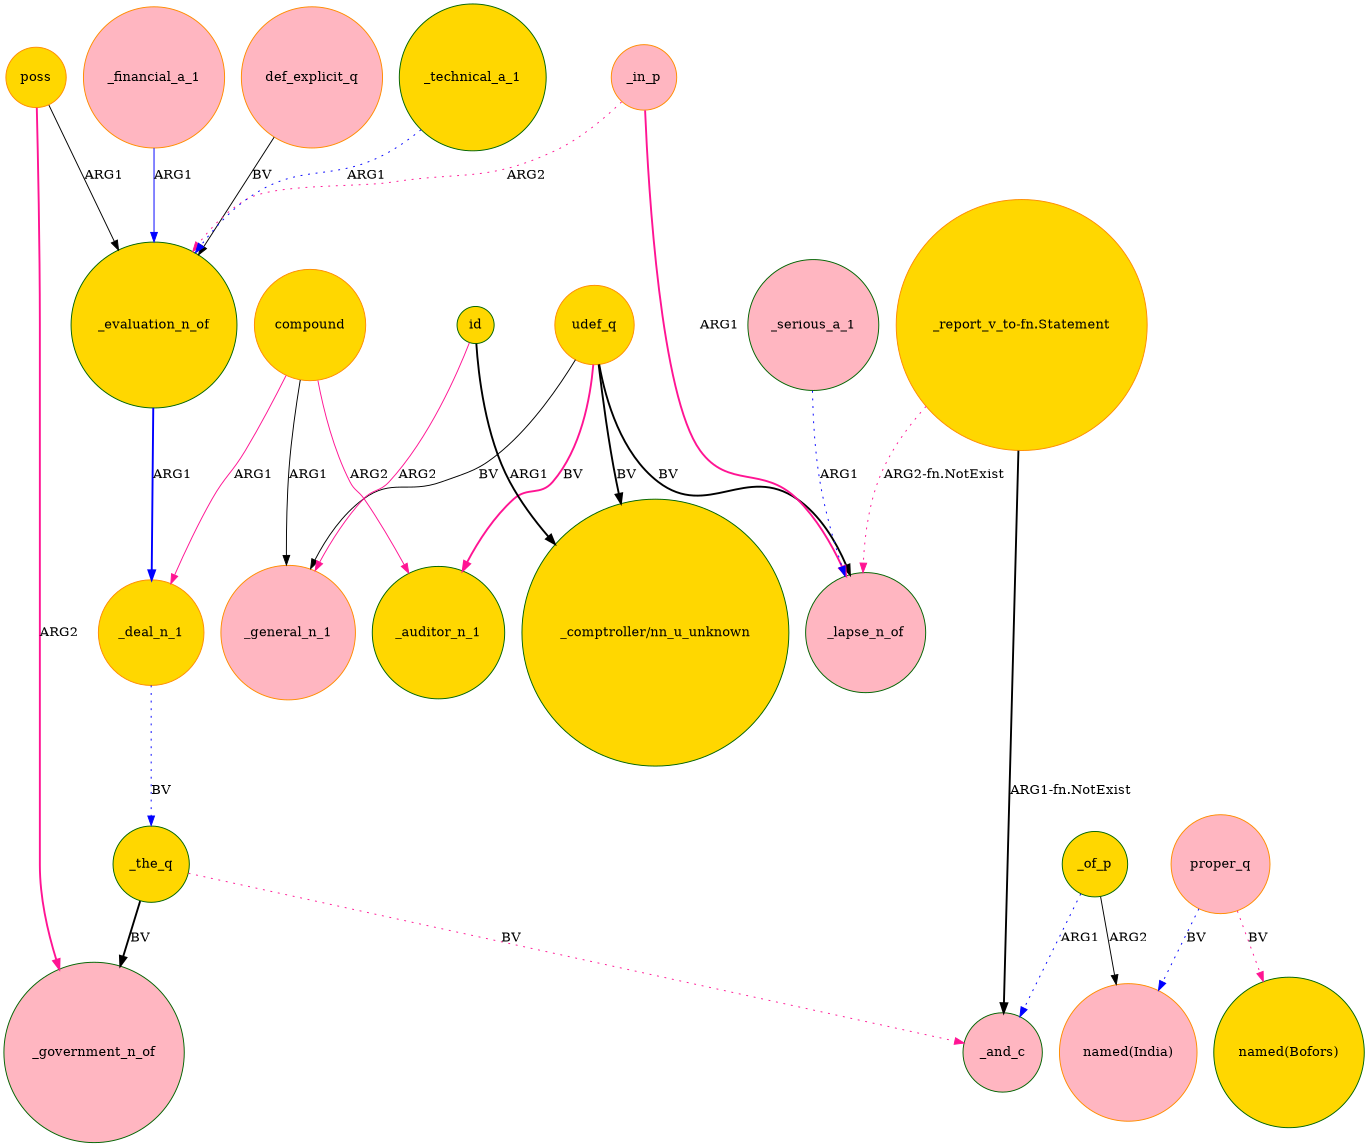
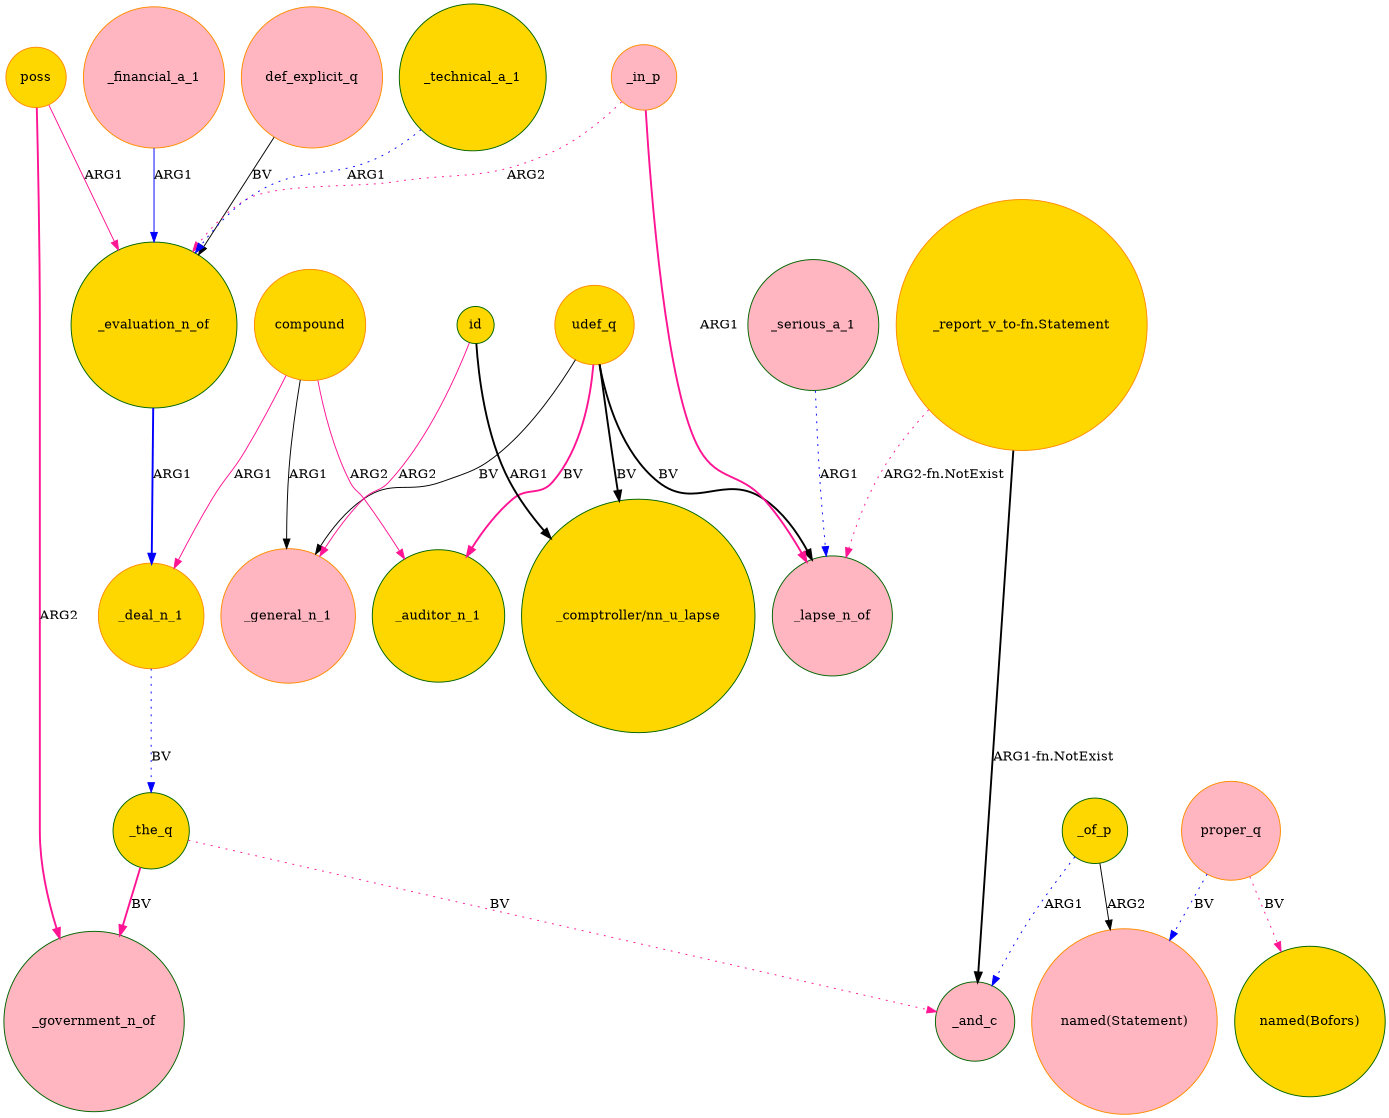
  digraph {
    node [color=darkgreen fillcolor=gold shape=circle style=filled]
    edge [color=deeppink style=dotted]
    _and_c [fillcolor=lightpink]
    _the_q
    _government_n_of [fillcolor=lightpink]
    _deal_n_1 [color=darkorange]
    udef_q [color=darkorange]
    _auditor_n_1
-   "_comptroller/nn_u_unknown"
+   "_comptroller/nn_u_unknown" [label="_comptroller/nn_u_lapse"]
    _general_n_1 [color=darkorange fillcolor=lightpink]
    _lapse_n_of [fillcolor=lightpink]
    compound [color=darkorange]
    proper_q [color=darkorange fillcolor=lightpink]
    "named(Bofors)"
-   "named(India)" [color=darkorange fillcolor=lightpink]
+   "named(India)" [color=darkorange fillcolor=lightpink label="named(Statement)"]
    def_explicit_q [color=darkorange fillcolor=lightpink]
    _evaluation_n_of
    _in_p [color=darkorange fillcolor=lightpink]
    "_report_v_to-fn.Statement" [color=darkorange]
    _serious_a_1 [fillcolor=lightpink]
    _technical_a_1
    _of_p
    poss [color=darkorange]
    id
    _financial_a_1 [color=darkorange fillcolor=lightpink]
    _the_q -> _and_c [label=BV]
-   _the_q -> _government_n_of [color=black label=BV style=bold]
+   _the_q -> _government_n_of [label=BV style=bold]
    _deal_n_1 -> _the_q [color=blue label=BV]
    udef_q -> _auditor_n_1 [label=BV style=bold]
    udef_q -> "_comptroller/nn_u_unknown" [color=black label=BV style=bold]
    udef_q -> _general_n_1 [color=black label=BV style=solid]
    udef_q -> _lapse_n_of [color=black label=BV style=bold]
    compound -> _deal_n_1 [label=ARG1 style=solid]
    compound -> _auditor_n_1 [label=ARG2 style=solid]
    compound -> _general_n_1 [color=black label=ARG1 style=solid]
    proper_q -> "named(Bofors)" [label=BV]
    proper_q -> "named(India)" [color=blue label=BV]
    def_explicit_q -> _evaluation_n_of [color=black label=BV style=solid]
    _evaluation_n_of -> _deal_n_1 [color=blue label=ARG1 style=bold]
    _in_p -> _lapse_n_of [label=ARG1 style=bold]
    _in_p -> _evaluation_n_of [label=ARG2]
    "_report_v_to-fn.Statement" -> _and_c [color=black label="ARG1-fn.NotExist" style=bold]
    "_report_v_to-fn.Statement" -> _lapse_n_of [label="ARG2-fn.NotExist"]
    _serious_a_1 -> _lapse_n_of [color=blue label=ARG1]
    _technical_a_1 -> _evaluation_n_of [color=blue label=ARG1]
    _of_p -> _and_c [color=blue label=ARG1]
    _of_p -> "named(India)" [color=black label=ARG2 style=solid]
    poss -> _government_n_of [label=ARG2 style=bold]
-   poss -> _evaluation_n_of [color=black label=ARG1 style=solid]
+   poss -> _evaluation_n_of [label=ARG1 style=solid]
    id -> "_comptroller/nn_u_unknown" [color=black label=ARG1 style=bold]
    id -> _general_n_1 [label=ARG2 style=solid]
    _financial_a_1 -> _evaluation_n_of [color=blue label=ARG1 style=solid]
  }
